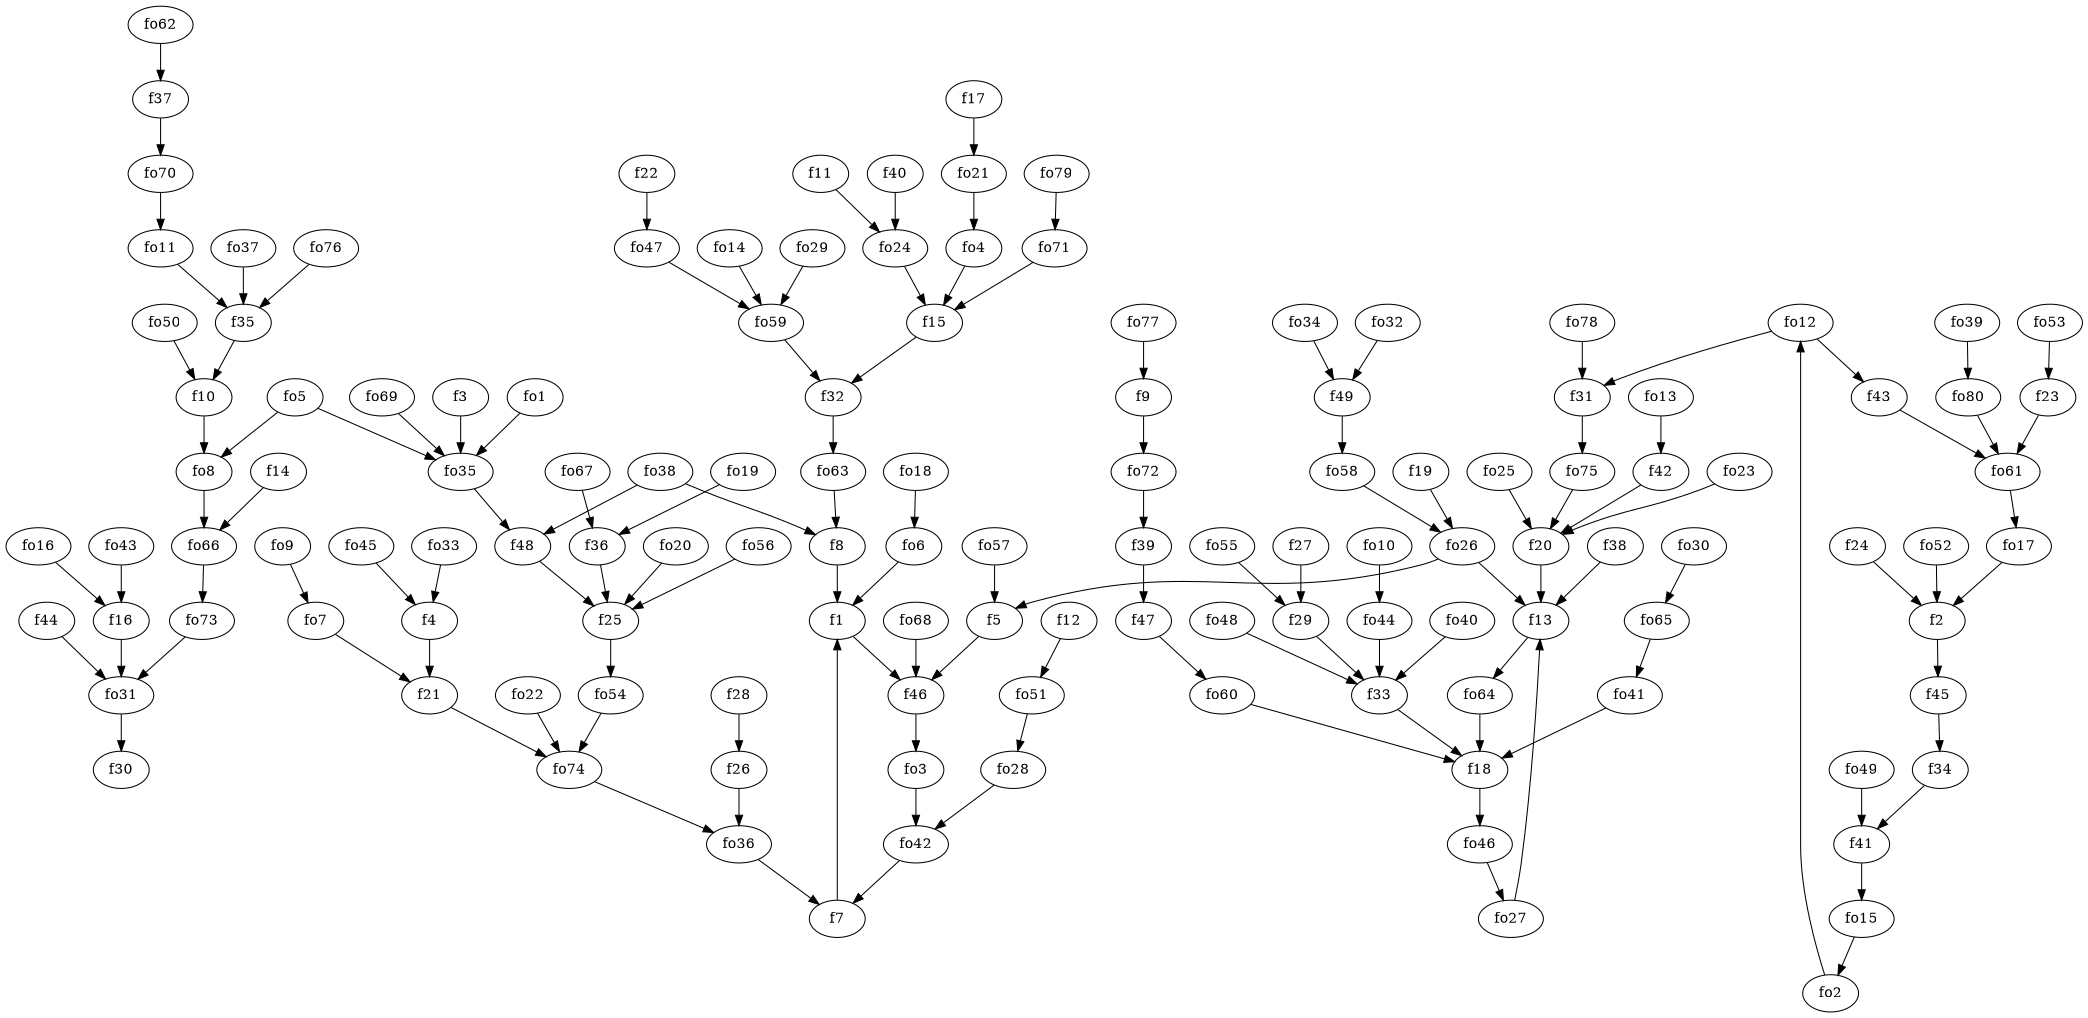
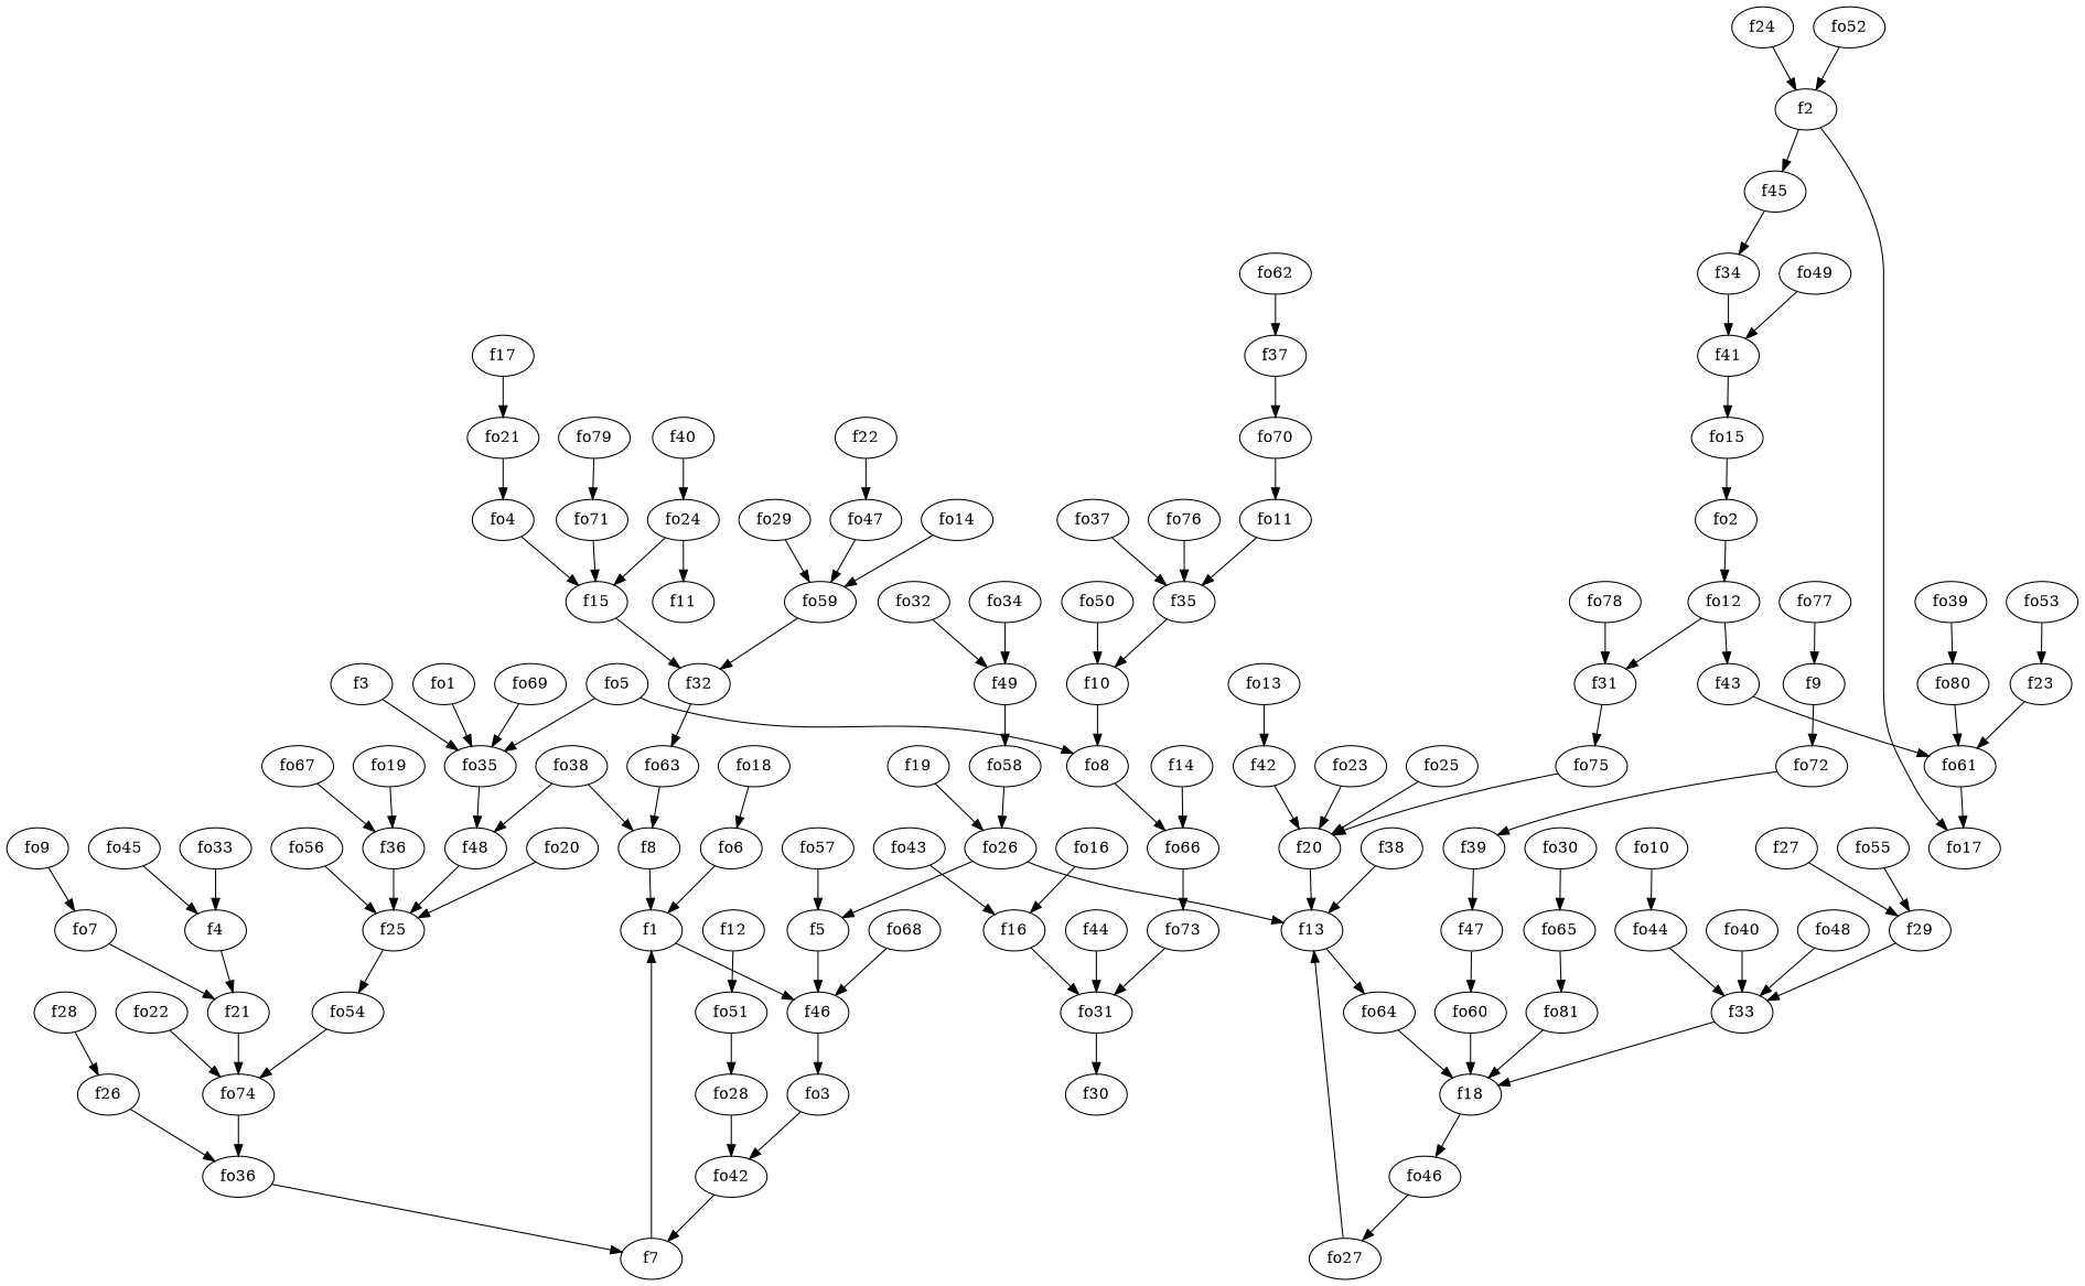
  strict digraph {
    edge [weight=2]
    f1
    f46
    fo3
    f2
    f45
    f34
    f3
    fo35
    f48
    f4
    f21
    fo74
    f5
    fo72
    f39
    f7
    f8
    f9
    f10
    fo8
    fo66
    f11
    fo24
    f15
    f12
    fo51
    fo28
    f13
    fo64
    f18
    f14
    fo73
    f32
    fo63
    f16
    fo31
    f30
    f17
    fo21
    fo4
    fo46
    fo27
    f19
    fo26
    f20
    fo36
    f22
    fo47
    fo59
    f23
    fo61
    fo17
    f24
    f25
    fo54
    f26
    f27
    f29
    f33
    f28
    f31
    fo75
    f41
    fo15
    f35
    f36
    f37
    fo70
    fo11
    f38
    f47
    fo60
    f40
    fo2
    f42
    f43
    f44
    fo42
    f49
    fo58
    fo1
    fo12
    fo5
    fo6
    fo7
    fo9
    fo10
    fo44
    fo13
    fo14
    fo16
    fo18
    fo19
    fo20
    fo22
    fo23
    fo25
    fo29
    fo30
    fo65
-   fo41
+   fo41 [label=fo81]
    fo32
    fo33
    fo34
    fo37
    fo38
    fo39
    fo80
    fo40
    fo43
    fo45
    fo48
    fo49
    fo50
    fo52
    fo53
    fo55
    fo56
    fo57
    fo62
    fo67
    fo68
    fo69
    fo71
    fo76
    fo77
    fo78
    fo79
    f1 -> f46
    f46 -> fo3
    fo3 -> fo42
    f2 -> f45
    f45 -> f34
    f34 -> f41
    f3 -> fo35
    fo35 -> f48
    f48 -> f25
    f4 -> f21
    f21 -> fo74
    fo74 -> fo36
    f5 -> f46
    fo72 -> f39
    f39 -> f47
    f7 -> f1
    f8 -> f1
    f9 -> fo72
    f10 -> fo8
    fo8 -> fo66
    fo66 -> fo73
-   f11 -> fo24
+   fo24 -> f11
    fo24 -> f15
    f15 -> f32
    f12 -> fo51
    fo51 -> fo28
    fo28 -> fo42
    f13 -> fo64
    fo64 -> f18
    f18 -> fo46
    f14 -> fo66
    fo73 -> fo31
    f32 -> fo63
    fo63 -> f8
    f16 -> fo31
    fo31 -> f30
    f17 -> fo21
    fo21 -> fo4
    fo4 -> f15
    fo46 -> fo27
    fo27 -> f13
    f19 -> fo26
    fo26 -> f5
    fo26 -> f13
    f20 -> f13
    fo36 -> f7
    f22 -> fo47
    fo47 -> fo59
    fo59 -> f32
    f23 -> fo61
    fo61 -> fo17
-   fo17 -> f2
+   f2 -> fo17
    f24 -> f2
    f25 -> fo54
    fo54 -> fo74
    f26 -> fo36
    f27 -> f29
    f29 -> f33
    f33 -> f18
    f28 -> f26
    f31 -> fo75
    fo75 -> f20
    f41 -> fo15
    fo15 -> fo2
    f35 -> f10
    f36 -> f25
    f37 -> fo70
    fo70 -> fo11
    fo11 -> f35
    f38 -> f13
    f47 -> fo60
    fo60 -> f18
    f40 -> fo24
    fo2 -> fo12
    f42 -> f20
    f43 -> fo61
    f44 -> fo31
    fo42 -> f7
    f49 -> fo58
    fo58 -> fo26
    fo1 -> fo35
    fo12 -> f31
    fo12 -> f43
    fo5 -> fo35
    fo5 -> fo8
    fo6 -> f1
    fo7 -> f21
    fo9 -> fo7
    fo10 -> fo44
    fo44 -> f33
    fo13 -> f42
    fo14 -> fo59
    fo16 -> f16
    fo18 -> fo6
    fo19 -> f36
    fo20 -> f25
    fo22 -> fo74
    fo23 -> f20
    fo25 -> f20
    fo29 -> fo59
    fo30 -> fo65
    fo65 -> fo41
    fo41 -> f18
    fo32 -> f49
    fo33 -> f4
    fo34 -> f49
    fo37 -> f35
    fo38 -> f48
    fo38 -> f8
    fo39 -> fo80
    fo80 -> fo61
    fo40 -> f33
    fo43 -> f16
    fo45 -> f4
    fo48 -> f33
    fo49 -> f41
    fo50 -> f10
    fo52 -> f2
    fo53 -> f23
    fo55 -> f29
    fo56 -> f25
    fo57 -> f5
    fo62 -> f37
    fo67 -> f36
    fo68 -> f46
    fo69 -> fo35
    fo71 -> f15
    fo76 -> f35
    fo77 -> f9
    fo78 -> f31
    fo79 -> fo71
  }
